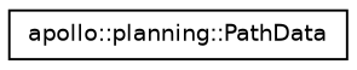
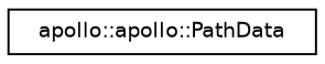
  digraph {
    rankdir=LR
    fontname="DejaVu Sans"
-   n1 [color=black fillcolor=white fontname="DejaVu Sans" fontsize=10 height=0.2 label="apollo::planning::PathData" shape=record style=filled width=0.4]
+   n1 [color=black fillcolor=white fontname="DejaVu Sans" fontsize=10 height=0.2 label="apollo::apollo::PathData" shape=record style=filled width=0.4]
  }
